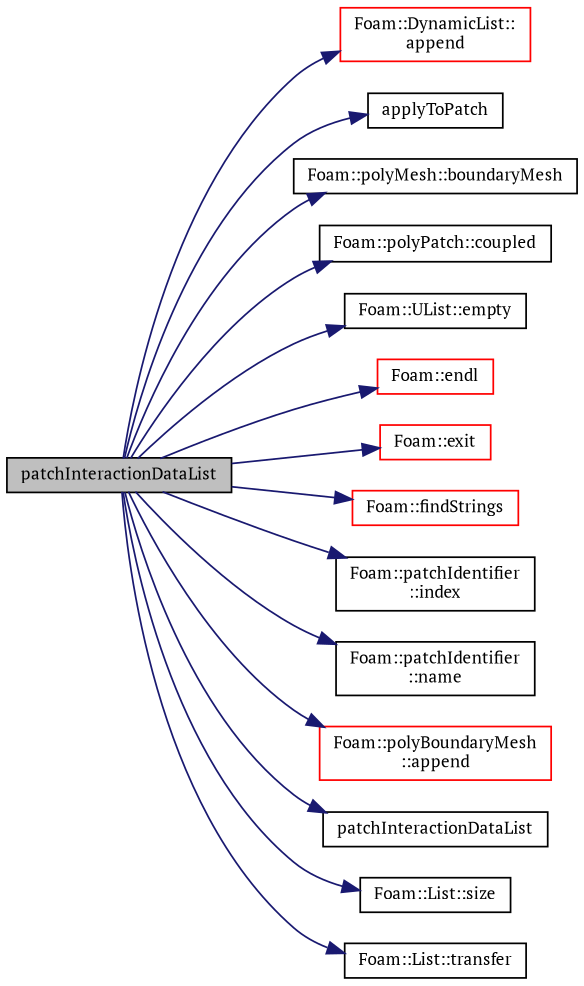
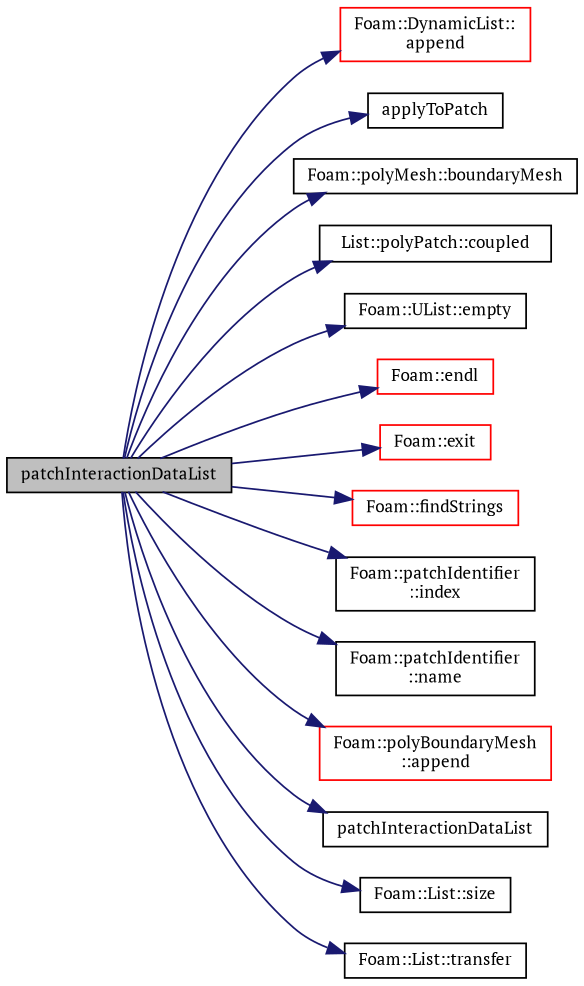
  digraph {
    fontname="PT Serif"
    rankdir=LR
    node [color=black fontname="PT Serif" fontsize=10 shape=record]
    edge [color=midnightblue fontname="PT Serif" fontsize=10 labelfontname=FreeSans labelfontsize=10 style=solid]
    n1 [fillcolor=grey75 fontcolor=black height=0.2 label=patchInteractionDataList style=filled width=0.4]
    n2 [color=red height=0.2 label="Foam::DynamicList::\lappend" width=0.4]
    n3 [height=0.2 label=applyToPatch width=0.4]
    n4 [height=0.2 label="Foam::polyMesh::boundaryMesh" width=0.4]
-   n5 [height=0.2 label="Foam::polyPatch::coupled" width=0.4]
+   n5 [height=0.2 label="List::polyPatch::coupled" width=0.4]
    n6 [height=0.2 label="Foam::UList::empty" width=0.4]
    n7 [color=red height=0.2 label="Foam::endl" width=0.4]
    n8 [color=red height=0.2 label="Foam::exit" width=0.4]
    n9 [color=red height=0.2 label="Foam::findStrings" width=0.4]
    n10 [height=0.2 label="Foam::patchIdentifier\l::index" width=0.4]
    n11 [height=0.2 label="Foam::patchIdentifier\l::name" width=0.4]
    n12 [color=red height=0.2 label="Foam::polyBoundaryMesh\l::append" width=0.4]
    n13 [height=0.2 label=patchInteractionDataList width=0.4]
    n14 [height=0.2 label="Foam::List::size" width=0.4]
    n15 [height=0.2 label="Foam::List::transfer" width=0.4]
    n1 -> n2
    n1 -> n3
    n1 -> n4
    n1 -> n5
    n1 -> n6
    n1 -> n7
    n1 -> n8
    n1 -> n9
    n1 -> n10
    n1 -> n11
    n1 -> n12
    n1 -> n13
    n1 -> n14
    n1 -> n15
  }
